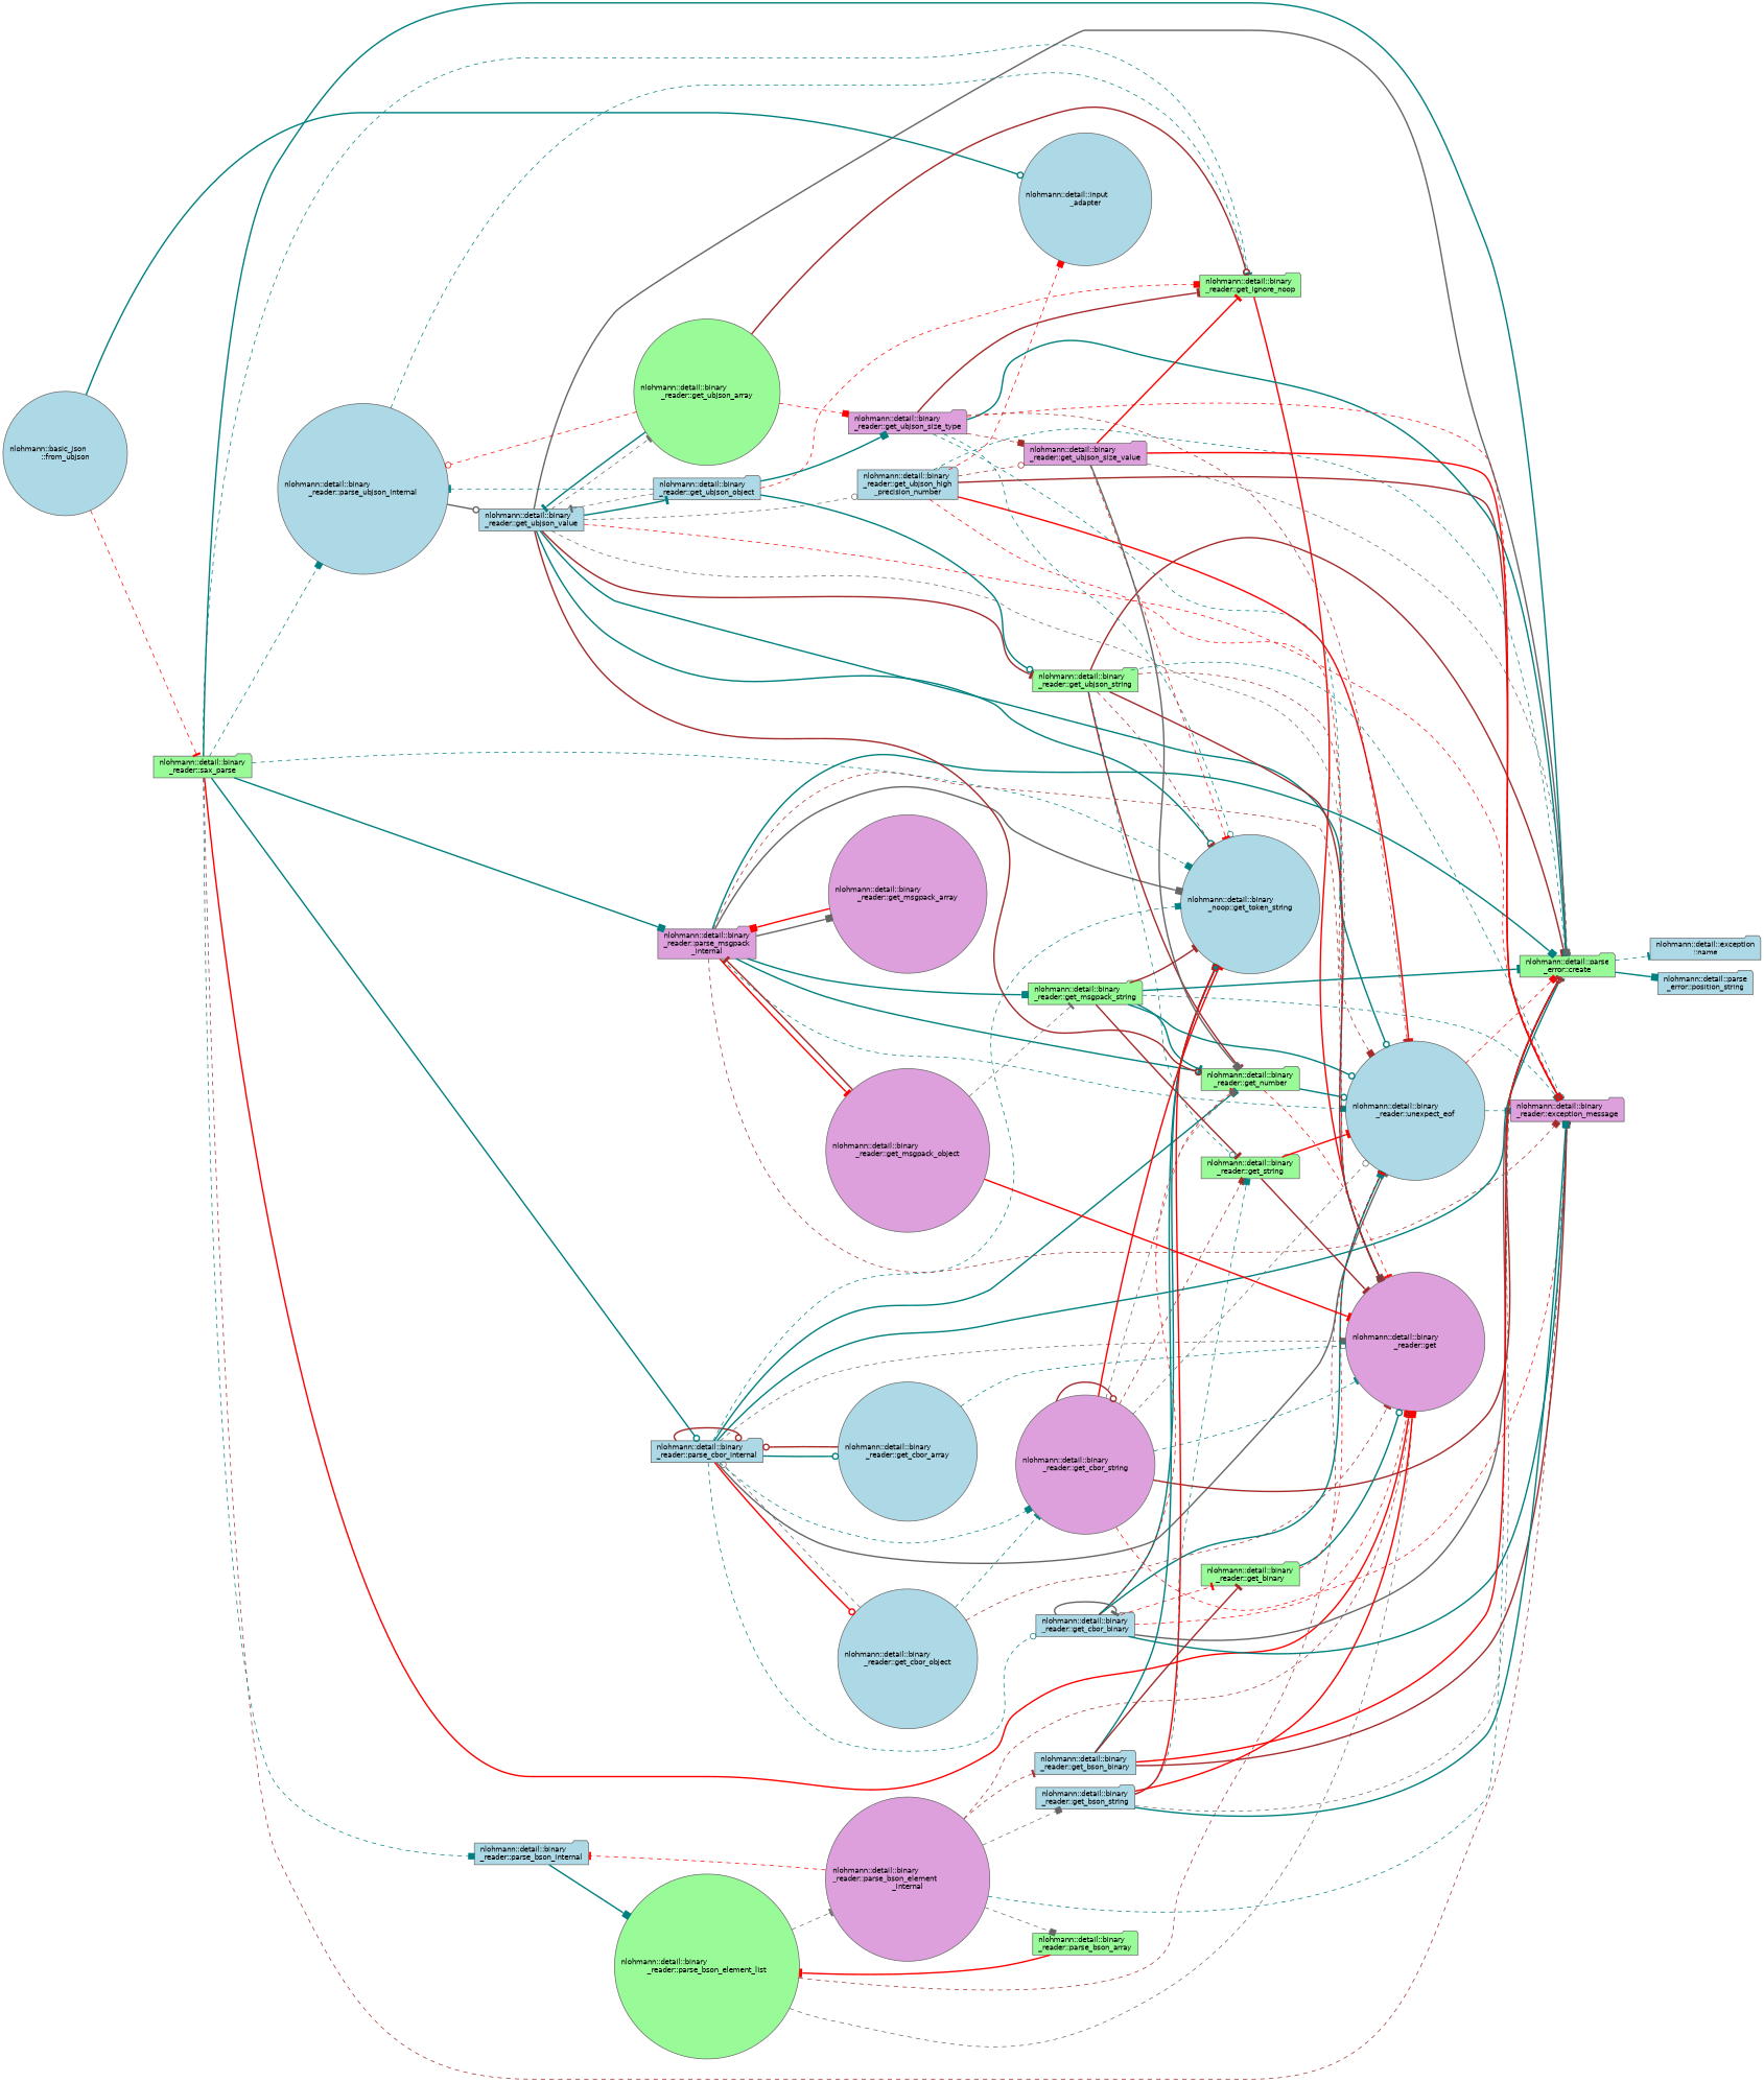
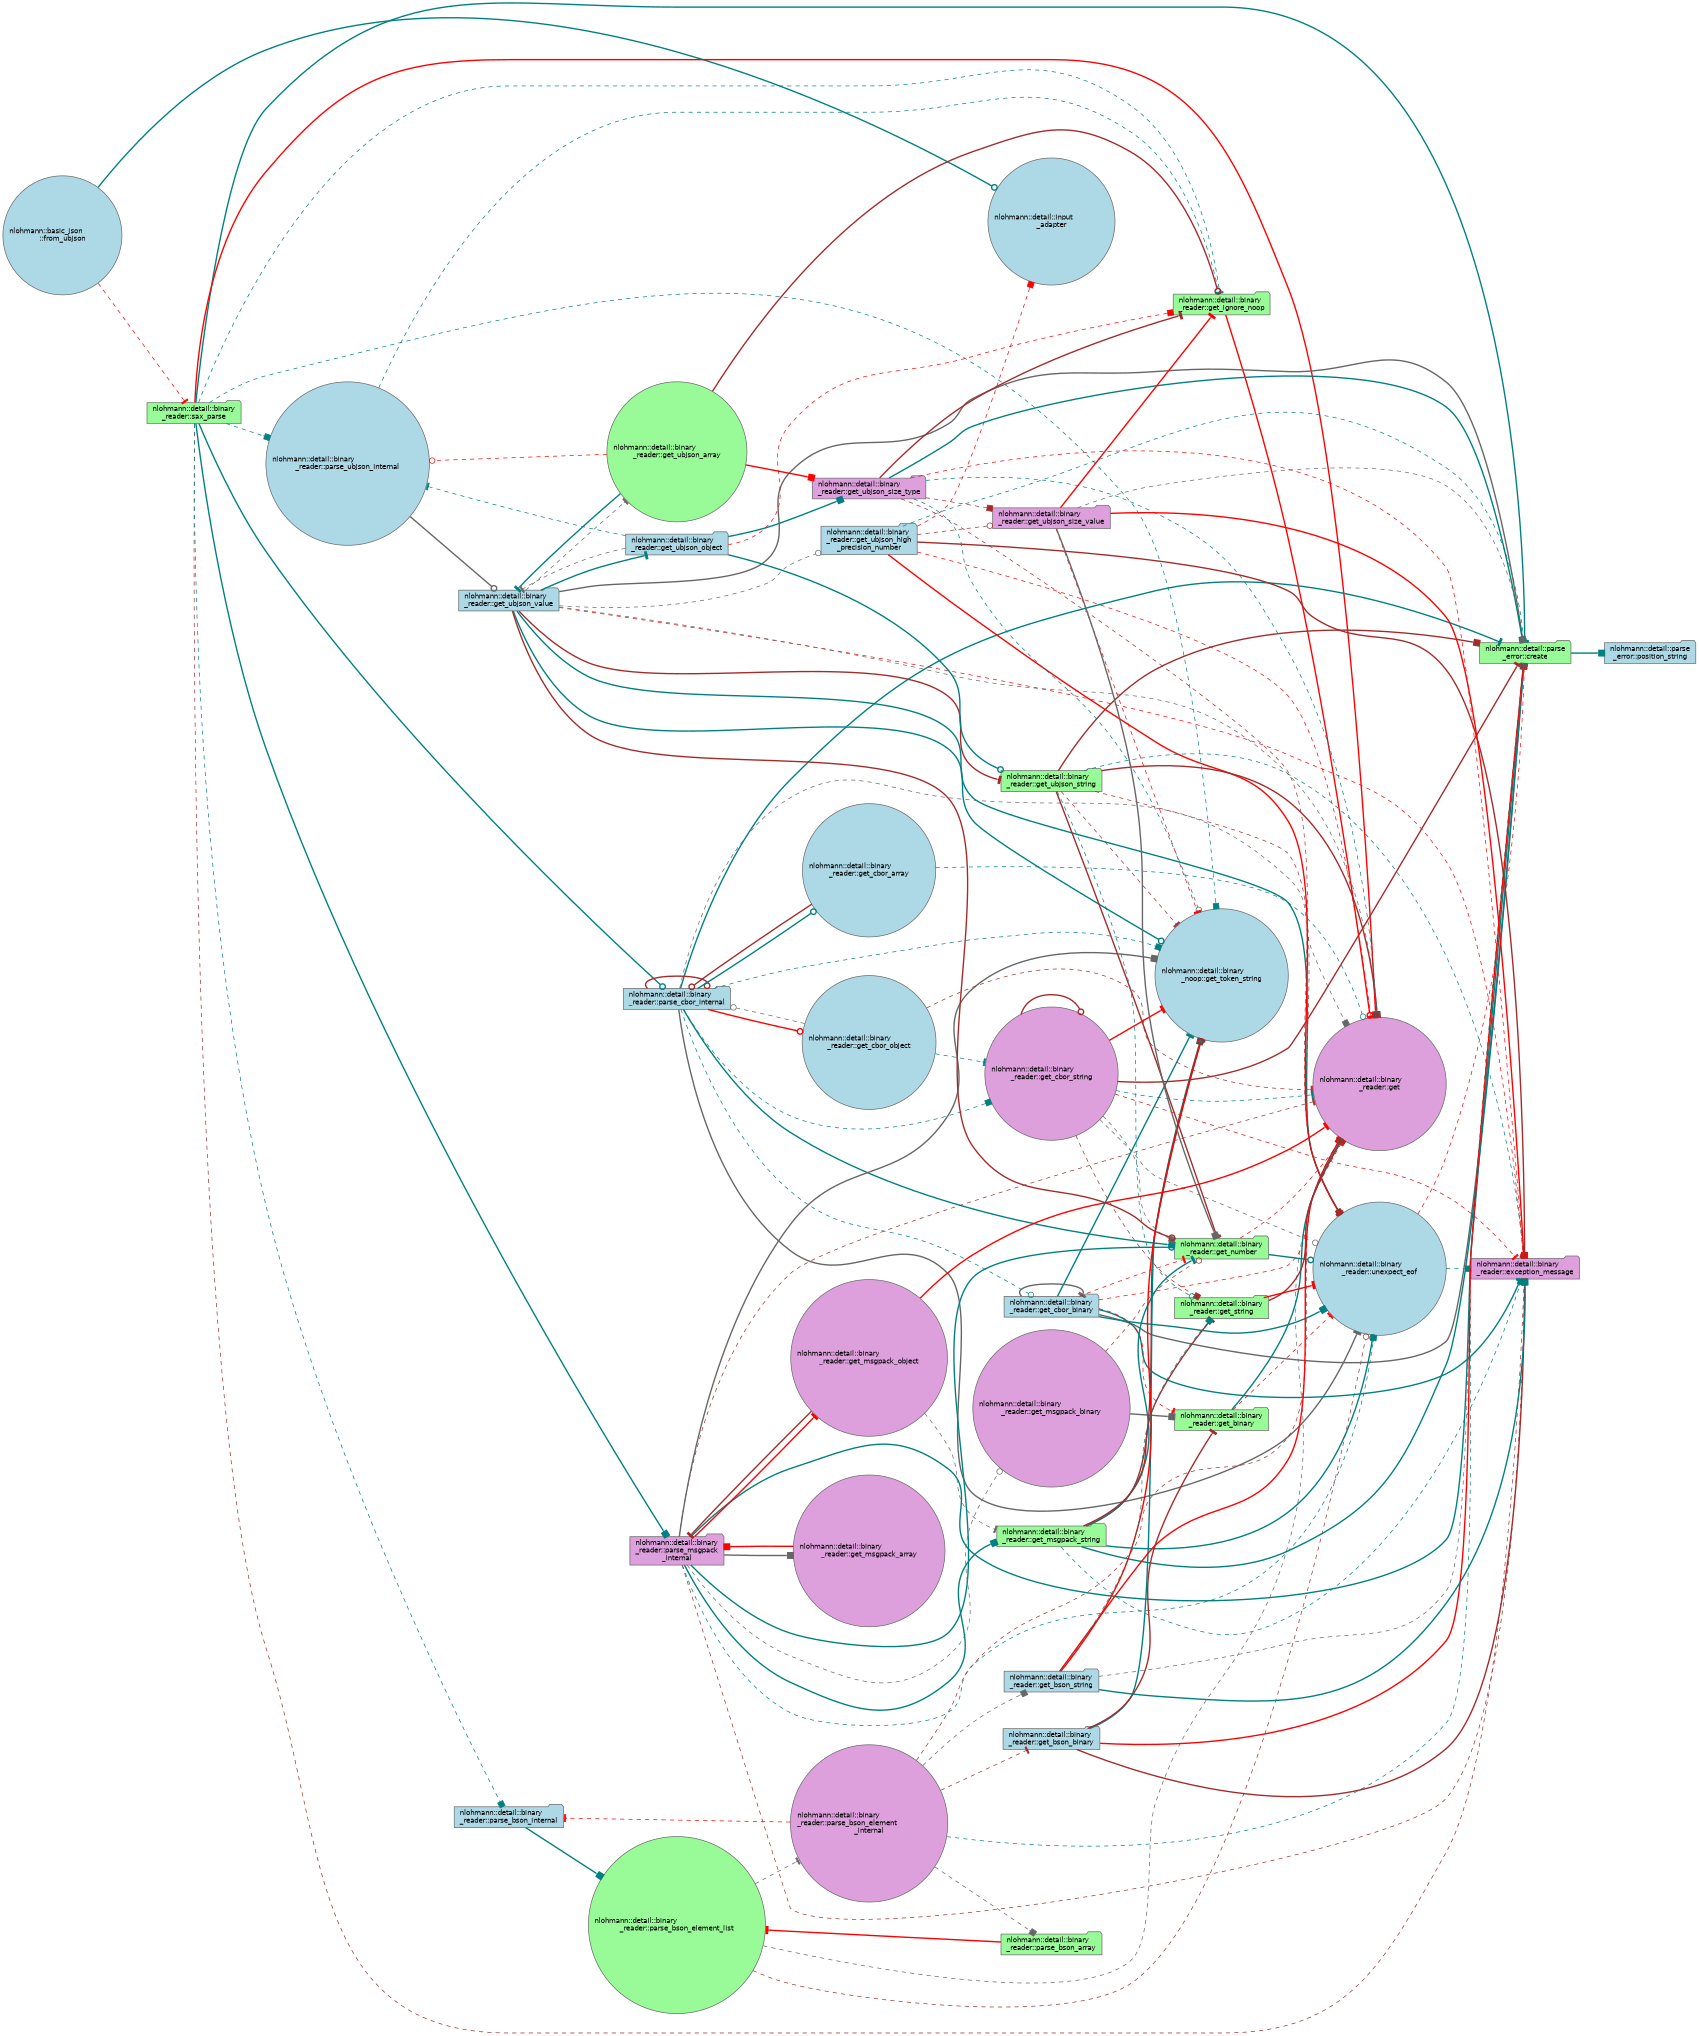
  digraph {
    rankdir=LR
    node [color=grey40 fillcolor=lightblue fontname=Helvetica fontsize=10 shape=folder style=filled]
    edge [arrowhead=tee color=teal fontname=Helvetica fontsize=10 labelfontname=Helvetica labelfontsize=10 style=bold]
    n1 [color=gray40 fontcolor=black height=0.2 label="nlohmann::basic_json\l::from_ubjson" shape=circle width=0.4]
    n2 [height=0.2 label="nlohmann::detail::input\l_adapter" shape=circle width=0.4]
    n3 [fillcolor=palegreen height=0.2 label="nlohmann::detail::binary\l_reader::sax_parse" width=0.4]
    n4 [fillcolor=palegreen height=0.2 label="nlohmann::detail::parse\l_error::create" width=0.4]
    n5 [fillcolor=plum height=0.2 label="nlohmann::detail::binary\l_reader::exception_message" width=0.4]
    n6 [fillcolor=plum height=0.2 label="nlohmann::detail::binary\l_reader::get" shape=circle width=0.4]
    n7 [fillcolor=palegreen height=0.2 label="nlohmann::detail::binary\l_reader::get_ignore_noop" width=0.4]
    n8 [height=0.2 label="nlohmann::detail::binary\l_noop::get_token_string" shape=circle width=0.4]
    n9 [height=0.2 label="nlohmann::detail::binary\l_reader::parse_bson_internal" width=0.4]
    n10 [height=0.2 label="nlohmann::detail::binary\l_reader::parse_cbor_internal" width=0.4]
    n11 [fillcolor=plum height=0.2 label="nlohmann::detail::binary\l_reader::parse_msgpack\l_internal" width=0.4]
    n12 [height=0.2 label="nlohmann::detail::binary\l_reader::parse_ubjson_internal" shape=circle width=0.4]
-   n13 [height=0.2 label="nlohmann::detail::exception\l::name" width=0.4]
    n14 [height=0.2 label="nlohmann::detail::parse\l_error::position_string" width=0.4]
    n15 [fillcolor=palegreen height=0.2 label="nlohmann::detail::binary\l_reader::parse_bson_element_list" shape=circle width=0.4]
    n16 [height=0.2 label="nlohmann::detail::binary\l_reader::unexpect_eof" shape=circle width=0.4]
    n17 [height=0.2 label="nlohmann::detail::binary\l_reader::get_cbor_array" shape=circle width=0.4]
    n18 [height=0.2 label="nlohmann::detail::binary\l_reader::get_cbor_binary" width=0.4]
    n19 [fillcolor=palegreen height=0.2 label="nlohmann::detail::binary\l_reader::get_number" width=0.4]
    n20 [height=0.2 label="nlohmann::detail::binary\l_reader::get_cbor_object" shape=circle width=0.4]
    n21 [fillcolor=plum height=0.2 label="nlohmann::detail::binary\l_reader::get_cbor_string" shape=circle width=0.4]
    n22 [fillcolor=plum height=0.2 label="nlohmann::detail::binary\l_reader::get_msgpack_array" shape=circle width=0.4]
+   n23 [fillcolor=plum height=0.2 label="nlohmann::detail::binary\l_reader::get_msgpack_binary" shape=circle width=0.4]
    n24 [fillcolor=plum height=0.2 label="nlohmann::detail::binary\l_reader::get_msgpack_object" shape=circle width=0.4]
    n25 [fillcolor=palegreen height=0.2 label="nlohmann::detail::binary\l_reader::get_msgpack_string" width=0.4]
    n26 [height=0.2 label="nlohmann::detail::binary\l_reader::get_ubjson_value" width=0.4]
    n27 [fillcolor=plum height=0.2 label="nlohmann::detail::binary\l_reader::parse_bson_element\l_internal" shape=circle width=0.4]
    n28 [height=0.2 label="nlohmann::detail::binary\l_reader::get_bson_binary" width=0.4]
    n29 [height=0.2 label="nlohmann::detail::binary\l_reader::get_bson_string" width=0.4]
    n30 [fillcolor=palegreen height=0.2 label="nlohmann::detail::binary\l_reader::parse_bson_array" width=0.4]
    n31 [fillcolor=palegreen height=0.2 label="nlohmann::detail::binary\l_reader::get_binary" width=0.4]
    n32 [fillcolor=palegreen height=0.2 label="nlohmann::detail::binary\l_reader::get_string" width=0.4]
    n33 [fillcolor=palegreen height=0.2 label="nlohmann::detail::binary\l_reader::get_ubjson_array" shape=circle width=0.4]
    n34 [height=0.2 label="nlohmann::detail::binary\l_reader::get_ubjson_high\l_precision_number" width=0.4]
    n35 [height=0.2 label="nlohmann::detail::binary\l_reader::get_ubjson_object" width=0.4]
    n36 [fillcolor=palegreen height=0.2 label="nlohmann::detail::binary\l_reader::get_ubjson_string" width=0.4]
    n37 [fillcolor=plum height=0.2 label="nlohmann::detail::binary\l_reader::get_ubjson_size_type" width=0.4]
    n38 [fillcolor=plum height=0.2 label="nlohmann::detail::binary\l_reader::get_ubjson_size_value" width=0.4]
    n1 -> n2 [arrowhead=odot]
    n1 -> n3 [color=red style=dashed]
    n3 -> n4
    n3 -> n5 [arrowhead=box color=brown style=dashed]
    n3 -> n6 [arrowhead=box color=red]
    n3 -> n7 [style=dashed]
    n3 -> n8 [arrowhead=box style=dashed]
    n3 -> n9 [arrowhead=box style=dashed]
    n3 -> n10 [arrowhead=odot]
    n3 -> n11 [arrowhead=box]
    n3 -> n12 [arrowhead=box style=dashed]
-   n4 -> n13 [style=dashed]
    n4 -> n14 [arrowhead=box]
    n7 -> n6 [arrowhead=odot color=red]
    n9 -> n15 [arrowhead=box]
    n10 -> n4
    n10 -> n6 [arrowhead=box color=gray40 style=dashed]
    n10 -> n8 [arrowhead=box style=dashed]
    n10 -> n10 [arrowhead=odot color=brown]
    n10 -> n16 [color=gray40]
    n10 -> n17 [arrowhead=odot]
    n10 -> n18 [arrowhead=odot style=dashed]
    n10 -> n19 [arrowhead=box]
    n10 -> n20 [arrowhead=odot color=red]
    n10 -> n21 [arrowhead=box style=dashed]
    n11 -> n4 [arrowhead=box]
    n11 -> n5 [arrowhead=box color=brown style=dashed]
    n11 -> n6 [color=brown style=dashed]
    n11 -> n8 [arrowhead=box color=gray40]
    n11 -> n16 [arrowhead=box style=dashed]
    n11 -> n19 [arrowhead=odot]
    n11 -> n22 [arrowhead=box color=gray40]
+   n11 -> n23 [arrowhead=odot color=gray40 style=dashed]
    n11 -> n24 [color=red]
    n11 -> n25 [arrowhead=box]
    n12 -> n7 [arrowhead=odot style=dashed]
    n12 -> n26 [arrowhead=odot color=gray40]
    n15 -> n6 [color=gray40 style=dashed]
    n15 -> n16 [arrowhead=odot color=brown style=dashed]
    n15 -> n27 [color=gray40 style=dashed]
    n16 -> n4 [arrowhead=box color=red style=dashed]
    n16 -> n5 [arrowhead=box style=dashed]
    n17 -> n6 [arrowhead=odot style=dashed]
    n17 -> n10 [arrowhead=odot color=brown]
    n18 -> n4 [color=gray40]
    n18 -> n5
    n18 -> n6 [arrowhead=box color=red style=dashed]
    n18 -> n8
    n18 -> n16 [arrowhead=box]
    n18 -> n18 [color=gray40]
    n18 -> n19 [color=red style=dashed]
    n18 -> n31 [color=red style=dashed]
    n19 -> n6 [color=red style=dashed]
    n19 -> n16 [arrowhead=odot]
    n20 -> n6 [color=brown style=dashed]
    n20 -> n10 [arrowhead=odot color=gray40 style=dashed]
    n20 -> n21 [style=dashed]
    n21 -> n4 [color=brown]
    n21 -> n5 [color=red style=dashed]
    n21 -> n6 [style=dashed]
    n21 -> n8 [color=red]
    n21 -> n16 [arrowhead=odot color=gray40 style=dashed]
    n21 -> n19 [arrowhead=box color=gray40 style=dashed]
    n21 -> n21 [arrowhead=odot color=brown]
    n21 -> n32 [arrowhead=box color=brown style=dashed]
    n22 -> n11 [arrowhead=box color=red]
+   n23 -> n19 [arrowhead=odot color=brown style=dashed]
+   n23 -> n31 [arrowhead=box color=gray40]
    n24 -> n6 [color=red]
    n24 -> n11 [color=brown]
    n24 -> n25 [color=gray40 style=dashed]
    n25 -> n4
    n25 -> n5 [arrowhead=box style=dashed]
    n25 -> n8 [color=brown]
    n25 -> n16 [arrowhead=odot]
    n25 -> n19
    n25 -> n32 [color=brown]
    n26 -> n4 [arrowhead=odot color=gray40]
    n26 -> n5 [color=red style=dashed]
    n26 -> n6 [arrowhead=odot color=gray40 style=dashed]
    n26 -> n8 [arrowhead=odot]
    n26 -> n16 [arrowhead=odot]
    n26 -> n19 [arrowhead=odot color=brown]
    n26 -> n33 [color=gray40 style=dashed]
    n26 -> n34 [arrowhead=odot color=gray40 style=dashed]
    n26 -> n35
    n26 -> n36 [color=brown]
    n27 -> n4 [arrowhead=odot style=dashed]
    n27 -> n6 [arrowhead=box color=brown style=dashed]
    n27 -> n9 [color=red style=dashed]
    n27 -> n28 [color=brown style=dashed]
    n27 -> n29 [arrowhead=box color=gray40 style=dashed]
    n27 -> n30 [arrowhead=box color=gray40 style=dashed]
    n28 -> n4 [arrowhead=odot color=red]
    n28 -> n5 [arrowhead=box color=brown]
    n28 -> n8 [arrowhead=box]
    n28 -> n31 [color=brown]
    n29 -> n4 [arrowhead=odot color=gray40 style=dashed]
    n29 -> n5 [arrowhead=box]
    n29 -> n6 [arrowhead=box color=red]
    n29 -> n8 [arrowhead=odot color=red]
    n29 -> n32 [arrowhead=box style=dashed]
    n30 -> n15 [color=red]
    n31 -> n6 [arrowhead=odot]
    n31 -> n16 [color=red style=dashed]
    n32 -> n6 [color=brown]
    n32 -> n16 [color=red]
    n33 -> n7 [arrowhead=odot color=brown]
    n33 -> n12 [arrowhead=odot color=red style=dashed]
    n33 -> n26
-   n33 -> n37 [arrowhead=box color=red style=dashed]
+   n33 -> n37 [arrowhead=box color=red]
    n34 -> n2 [arrowhead=box color=red style=dashed]
    n34 -> n4 [arrowhead=odot style=dashed]
    n34 -> n5 [arrowhead=box color=brown]
    n34 -> n6 [color=red style=dashed]
    n34 -> n16 [color=red]
    n34 -> n38 [arrowhead=odot color=brown style=dashed]
    n35 -> n7 [arrowhead=box color=red style=dashed]
    n35 -> n12 [style=dashed]
    n35 -> n26 [color=gray40 style=dashed]
    n35 -> n36 [arrowhead=odot]
    n35 -> n37 [arrowhead=box]
    n36 -> n4 [arrowhead=box color=brown]
    n36 -> n5 [arrowhead=odot style=dashed]
    n36 -> n6 [arrowhead=box color=brown]
    n36 -> n8 [color=brown style=dashed]
    n36 -> n16 [arrowhead=box color=brown style=dashed]
    n36 -> n19 [color=brown]
    n36 -> n32 [arrowhead=odot style=dashed]
    n37 -> n4 [arrowhead=box]
    n37 -> n5 [arrowhead=odot color=red style=dashed]
    n37 -> n6 [arrowhead=odot style=dashed]
    n37 -> n7 [color=brown]
    n37 -> n8 [arrowhead=odot style=dashed]
    n37 -> n16 [color=brown style=dashed]
    n37 -> n38 [arrowhead=box color=brown style=dashed]
    n38 -> n4 [arrowhead=box color=gray40 style=dashed]
    n38 -> n5 [arrowhead=odot color=red]
    n38 -> n7 [color=red]
    n38 -> n8 [color=red style=dashed]
    n38 -> n19 [arrowhead=box color=gray40]
  }
